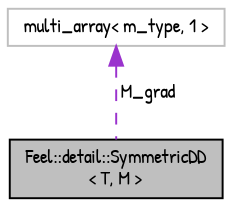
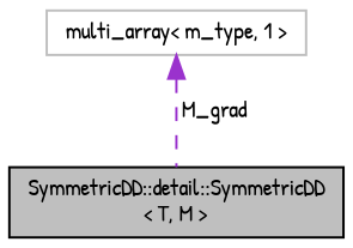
  digraph {
    fontname="Patrick Hand"
    node [fontname="Patrick Hand" fontsize=10 shape=record style=filled]
-   n1 [color=black fillcolor=grey75 fontcolor=black height=0.2 label="Feel::detail::SymmetricDD\l\< T, M \>" width=0.4]
+   n1 [color=black fillcolor=grey75 fontcolor=black height=0.2 label="SymmetricDD::detail::SymmetricDD\l\< T, M \>" width=0.4]
    n2 [color=grey75 fillcolor=white height=0.2 label="multi_array\< m_type, 1 \>" width=0.4]
    n2 -> n1 [color=darkorchid3 dir=back fontname="Patrick Hand" fontsize=10 label=" M_grad" labelfontname=Helvetica labelfontsize=10 style=dashed]
  }
